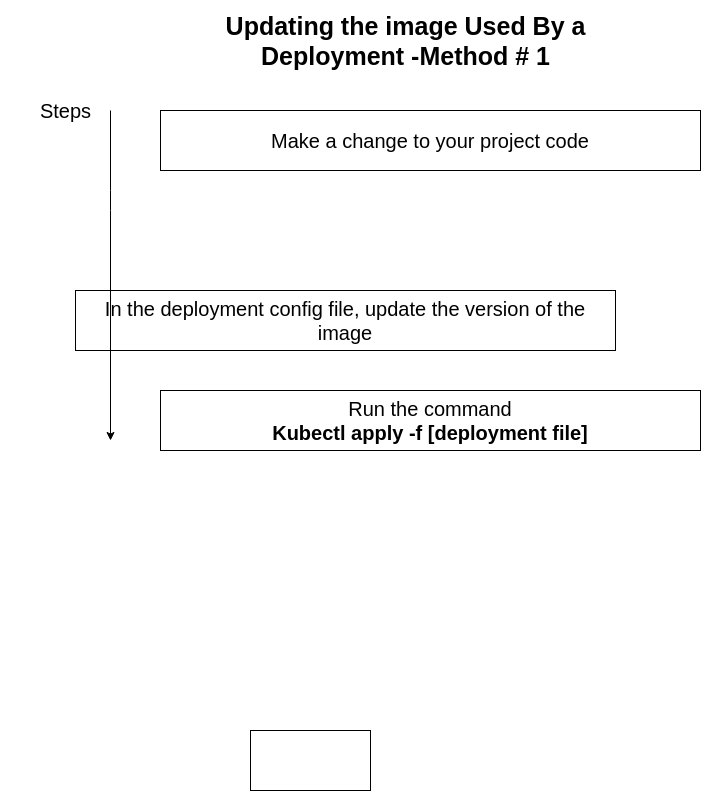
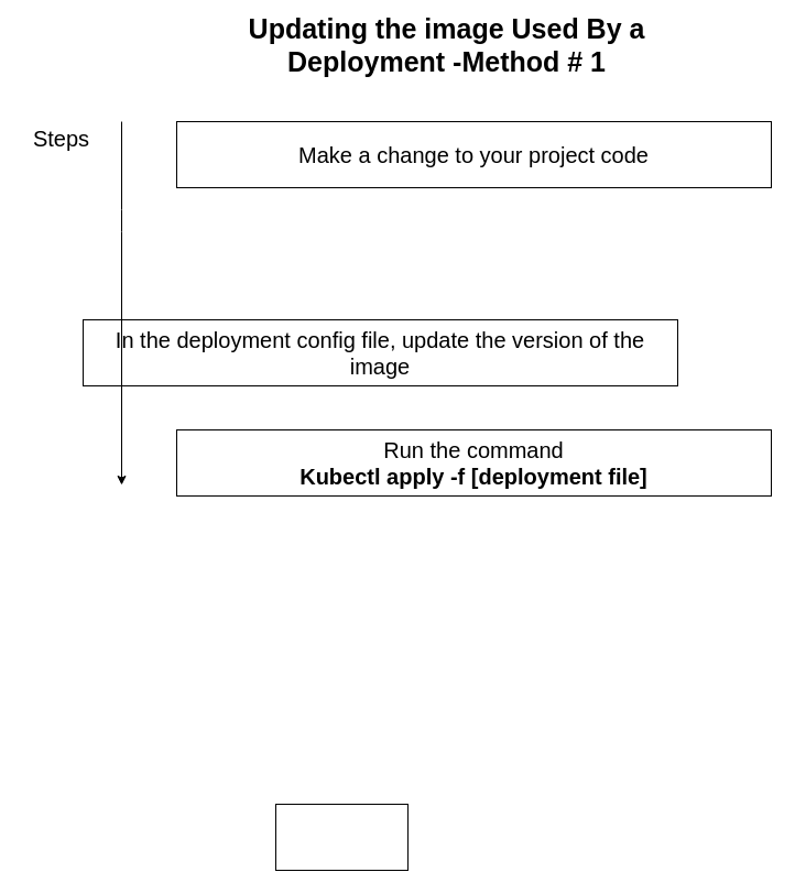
  <mxCell id="0" />
  <mxCell id="1" parent="0" />
  <mxCell id="2" value="" style="rounded=0;whiteSpace=wrap;html=1;" vertex="1" parent="1"><mxGeometry x="250" y="730" width="120" height="60" as="geometry" /></mxCell>
  <mxCell id="3" value="&lt;span style=&quot;font-size: 20px&quot;&gt;Make a change to your project code&lt;/span&gt;" style="rounded=0;whiteSpace=wrap;html=1;" vertex="1" parent="1"><mxGeometry x="160" y="110" width="540" height="60" as="geometry" /></mxCell>
  <mxCell id="4" value="&lt;font style=&quot;font-size: 20px&quot;&gt;In the deployment config file, update the version of the image&lt;/font&gt;" style="rounded=0;whiteSpace=wrap;html=1;" vertex="1" parent="1"><mxGeometry x="75" y="290" width="540" height="60" as="geometry" /></mxCell>
  <mxCell id="5" value="Run the command&lt;b&gt;&lt;br&gt;Kubectl apply -f [deployment file]&lt;/b&gt;" style="rounded=0;whiteSpace=wrap;html=1;fontSize=20;" vertex="1" parent="1"><mxGeometry x="160" y="390" width="540" height="60" as="geometry" /></mxCell>
  <mxCell id="6" value="&lt;font style=&quot;font-size: 25px&quot;&gt;Updating the image Used By a &lt;br&gt;Deployment -Method # 1&lt;/font&gt;" style="text;html=1;align=center;verticalAlign=middle;resizable=0;points=[];autosize=1;strokeColor=none;strokeWidth=4;fontStyle=1" vertex="1" parent="1"><mxGeometry x="215" y="20" width="380" height="40" as="geometry" /></mxCell>
- <mxCell id="7" value="Steps" style="text;html=1;align=center;verticalAlign=middle;resizable=0;points=[];autosize=1;strokeColor=none;fontSize=20;" vertex="1" parent="1"><mxGeometry x="30" y="95" width="70" height="30" as="geometry" /></mxCell>
+ <mxCell id="7" value="Steps" style="text;html=1;align=center;verticalAlign=middle;resizable=0;points=[];autosize=1;strokeColor=none;fontSize=20;" vertex="1" parent="1"><mxGeometry x="20" y="110" width="70" height="30" as="geometry" /></mxCell>
  <mxCell id="8" value="" style="endArrow=classic;html=1;fontSize=20;" edge="1" parent="1"><mxGeometry width="50" height="50" relative="1" as="geometry"><mxPoint x="110" y="110" as="sourcePoint" /><mxPoint x="110" y="440" as="targetPoint" /><Array as="points"><mxPoint x="110" y="200" /></Array></mxGeometry></mxCell>
